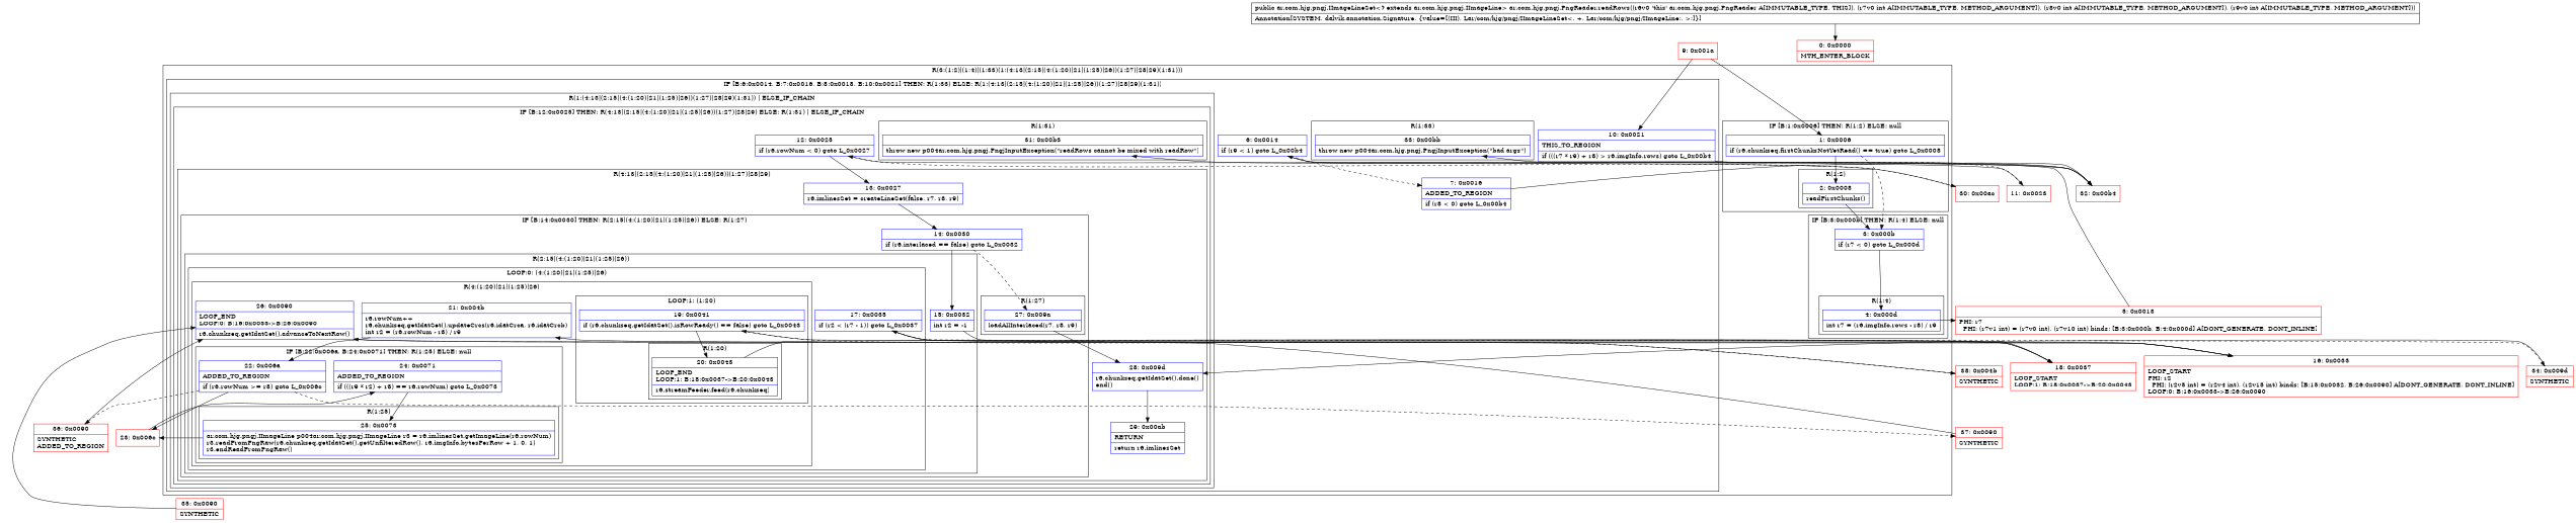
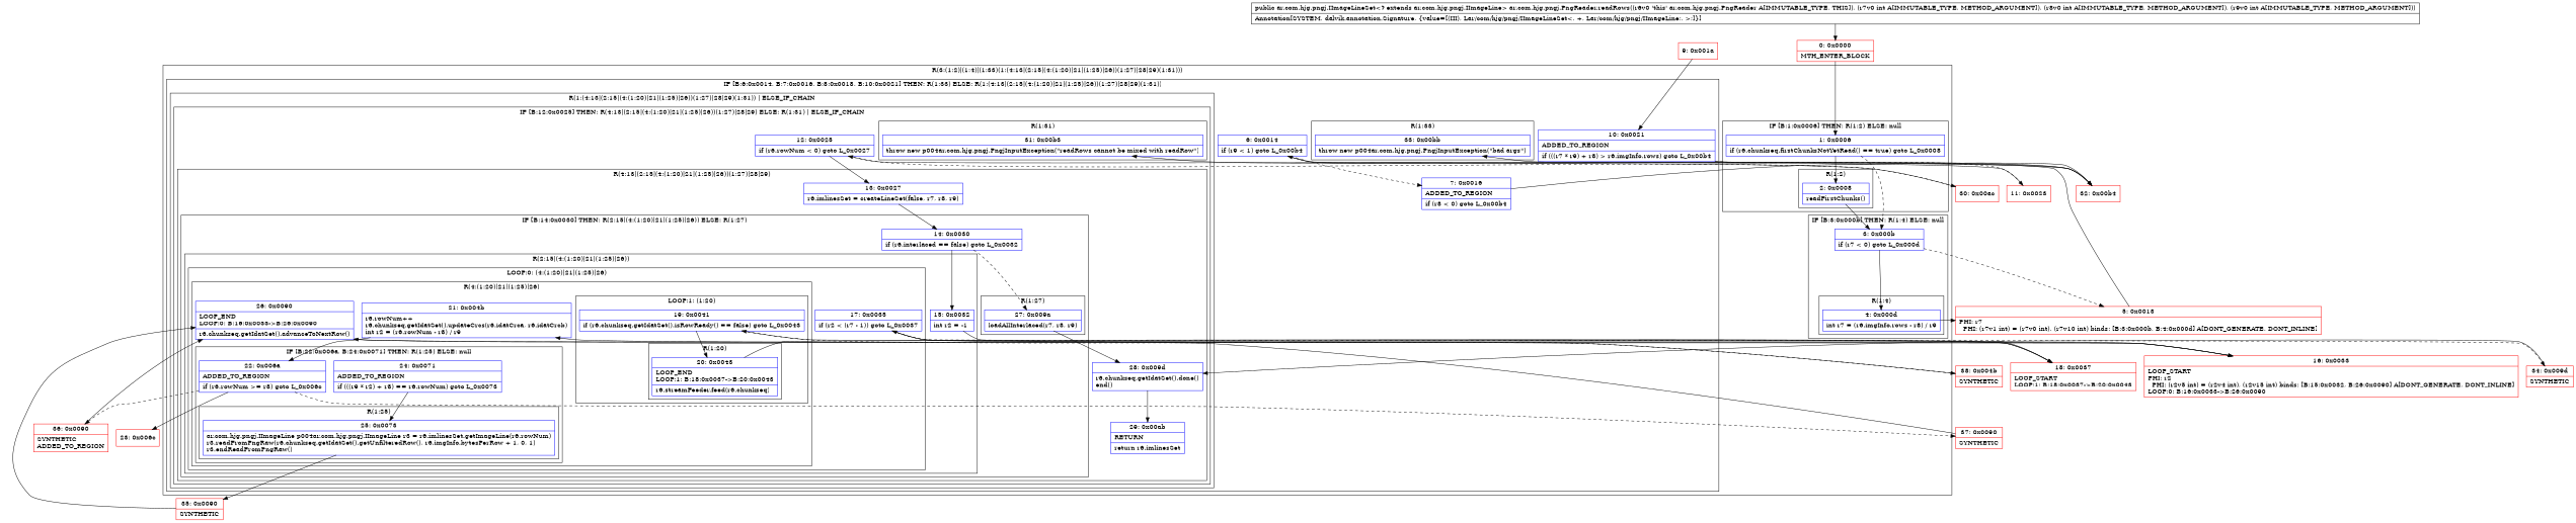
  digraph {
    node [color=blue shape=record]
    n1 [label="{2\:\ 0x0008|readFirstChunks()\l}"]
    n2 [label="{1\:\ 0x0006|if (r6.chunkseq.firstChunksNotYetRead() == true) goto L_0x0008\l}"]
    n3 [label="{4\:\ 0x000d|int r7 = (r6.imgInfo.rows \- r8) \/ r9\l}"]
    n4 [label="{3\:\ 0x000b|if (r7 \< 0) goto L_0x000d\l}"]
    n5 [label="{33\:\ 0x00bb|throw new p004ar.com.hjg.pngj.PngjInputException(\"bad args\")\l}"]
    n6 [label="{20\:\ 0x0043|LOOP_END\lLOOP:1: B:18:0x0037\-\>B:20:0x0043\l|r6.streamFeeder.feed(r6.chunkseq)\l}"]
    n7 [label="{19\:\ 0x0041|if (r6.chunkseq.getIdatSet().isRowReady() == false) goto L_0x0043\l}"]
    n8 [label="{25\:\ 0x0073|ar.com.hjg.pngj.IImageLine p004ar.com.hjg.pngj.IImageLine r3 = r6.imlinesSet.getImageLine(r6.rowNum)\lr3.readFromPngRaw(r6.chunkseq.getIdatSet().getUnfilteredRow(), r6.imgInfo.bytesPerRow + 1, 0, 1)\lr3.endReadFromPngRaw()\l}"]
    n9 [label="{22\:\ 0x006a|ADDED_TO_REGION\l|if (r6.rowNum \>= r8) goto L_0x006c\l}"]
    n10 [label="{24\:\ 0x0071|ADDED_TO_REGION\l|if (((r9 * r2) + r8) == r6.rowNum) goto L_0x0073\l}"]
    n11 [label="{21\:\ 0x004b|r6.rowNum++\lr6.chunkseq.getIdatSet().updateCrcs(r6.idatCrca, r6.idatCrcb)\lint r2 = (r6.rowNum \- r8) \/ r9\l}"]
    n12 [label="{26\:\ 0x0090|LOOP_END\lLOOP:0: B:16:0x0033\-\>B:26:0x0090\l|r6.chunkseq.getIdatSet().advanceToNextRow()\l}"]
    n13 [label="{17\:\ 0x0035|if (r2 \< (r7 \- 1)) goto L_0x0037\l}"]
    n14 [label="{15\:\ 0x0032|int r2 = \-1\l}"]
    n15 [label="{27\:\ 0x009a|loadAllInterlaced(r7, r8, r9)\l}"]
    n16 [label="{14\:\ 0x0030|if (r6.interlaced == false) goto L_0x0032\l}"]
    n17 [label="{13\:\ 0x0027|r6.imlinesSet = createLineSet(false, r7, r8, r9)\l}"]
    n18 [label="{28\:\ 0x009d|r6.chunkseq.getIdatSet().done()\lend()\l}"]
    n19 [label="{29\:\ 0x00ab|RETURN\l|return r6.imlinesSet\l}"]
    n20 [label="{31\:\ 0x00b3|throw new p004ar.com.hjg.pngj.PngjInputException(\"readRows cannot be mixed with readRow\")\l}"]
    n21 [label="{12\:\ 0x0025|if (r6.rowNum \< 0) goto L_0x0027\l}"]
    n22 [label="{6\:\ 0x0014|if (r9 \< 1) goto L_0x00b4\l}"]
    n23 [label="{7\:\ 0x0016|ADDED_TO_REGION\l|if (r8 \< 0) goto L_0x00b4\l}"]
-   n24 [label="{10\:\ 0x0021|THIS_TO_REGION\l|if (((r7 * r9) + r8) \> r6.imgInfo.rows) goto L_0x00b4\l}"]
+   n24 [label="{10\:\ 0x0021|ADDED_TO_REGION\l|if (((r7 * r9) + r8) \> r6.imgInfo.rows) goto L_0x00b4\l}"]
    n25 [color=red label="{5\:\ 0x0013|PHI: r7 \l  PHI: (r7v1 int) = (r7v0 int), (r7v10 int) binds: [B:3:0x000b, B:4:0x000d] A[DONT_GENERATE, DONT_INLINE]\l}"]
    n26 [color=red label="{18\:\ 0x0037|LOOP_START\lLOOP:1: B:18:0x0037\-\>B:20:0x0043\l}"]
    n27 [color=red label="{38\:\ 0x004b|SYNTHETIC\l}"]
    n28 [color=red label="{35\:\ 0x0090|SYNTHETIC\l}"]
    n29 [color=red label="{23\:\ 0x006c}"]
    n30 [color=red label="{36\:\ 0x0090|SYNTHETIC\lADDED_TO_REGION\l}"]
    n31 [color=red label="{37\:\ 0x0090|SYNTHETIC\l}"]
    n32 [color=red label="{16\:\ 0x0033|LOOP_START\lPHI: r2 \l  PHI: (r2v5 int) = (r2v4 int), (r2v15 int) binds: [B:15:0x0032, B:26:0x0090] A[DONT_GENERATE, DONT_INLINE]\lLOOP:0: B:16:0x0033\-\>B:26:0x0090\l}"]
    n33 [color=red label="{34\:\ 0x009d|SYNTHETIC\l}"]
    n34 [color=red label="{30\:\ 0x00ac}"]
    n35 [color=red label="{32\:\ 0x00b4}"]
    n36 [color=red label="{11\:\ 0x0023}"]
    n37 [color=red label="{9\:\ 0x001a}"]
    n38 [color=red label="{0\:\ 0x0000|MTH_ENTER_BLOCK\l}"]
    n39 [label="{public ar.com.hjg.pngj.IImageLineSet\<? extends ar.com.hjg.pngj.IImageLine\> ar.com.hjg.pngj.PngReader.readRows((r6v0 'this' ar.com.hjg.pngj.PngReader A[IMMUTABLE_TYPE, THIS]), (r7v0 int A[IMMUTABLE_TYPE, METHOD_ARGUMENT]), (r8v0 int A[IMMUTABLE_TYPE, METHOD_ARGUMENT]), (r9v0 int A[IMMUTABLE_TYPE, METHOD_ARGUMENT]))  | Annotation[SYSTEM, dalvik.annotation.Signature, \{value=[(III), Lar\/com\/hjg\/pngj\/IImageLineSet\<, +, Lar\/com\/hjg\/pngj\/IImageLine;, \>;]\}]\l}" color=""]
    subgraph cluster_1 {
      label="R(3:(1:2)|(1:4)|(1:33)(1:(4:13|(2:15|(4:(1:20)|21|(1:25)|26))(1:27)|28|29)(1:31)))"
      subgraph cluster_2 {
        label="IF [B:1:0x0006] THEN: R(1:2) ELSE: null"
        n2
        subgraph cluster_3 {
          label="R(1:2)"
          n1
        }
      }
      subgraph cluster_4 {
        label="IF [B:3:0x000b] THEN: R(1:4) ELSE: null"
        n4
        subgraph cluster_5 {
          label="R(1:4)"
          n3
        }
      }
      subgraph cluster_6 {
        label="IF [B:6:0x0014, B:7:0x0016, B:8:0x0018, B:10:0x0021] THEN: R(1:33) ELSE: R(1:(4:13|(2:15|(4:(1:20)|21|(1:25)|26))(1:27)|28|29)(1:31))"
        n22
        n23
        n24
        subgraph cluster_7 {
          label="R(1:33)"
          n5
        }
        subgraph cluster_8 {
          label="R(1:(4:13|(2:15|(4:(1:20)|21|(1:25)|26))(1:27)|28|29)(1:31)) | ELSE_IF_CHAIN\l"
          subgraph cluster_9 {
            label="IF [B:12:0x0025] THEN: R(4:13|(2:15|(4:(1:20)|21|(1:25)|26))(1:27)|28|29) ELSE: R(1:31) | ELSE_IF_CHAIN\l"
            n21
            subgraph cluster_10 {
              label="R(4:13|(2:15|(4:(1:20)|21|(1:25)|26))(1:27)|28|29)"
              n17
              n18
              n19
              subgraph cluster_11 {
                label="IF [B:14:0x0030] THEN: R(2:15|(4:(1:20)|21|(1:25)|26)) ELSE: R(1:27)"
                n16
                subgraph cluster_12 {
                  label="R(2:15|(4:(1:20)|21|(1:25)|26))"
                  n14
                  subgraph cluster_13 {
                    label="LOOP:0: (4:(1:20)|21|(1:25)|26)"
                    n13
                    subgraph cluster_14 {
                      label="R(4:(1:20)|21|(1:25)|26)"
                      n11
                      n12
                      subgraph cluster_15 {
                        label="LOOP:1: (1:20)"
                        n7
                        subgraph cluster_16 {
                          label="R(1:20)"
                          n6
                        }
                      }
                      subgraph cluster_17 {
                        label="IF [B:22:0x006a, B:24:0x0071] THEN: R(1:25) ELSE: null"
                        n9
                        n10
                        subgraph cluster_18 {
                          label="R(1:25)"
                          n8
                        }
                      }
                    }
                  }
                }
                subgraph cluster_19 {
                  label="R(1:27)"
                  n15
                }
              }
            }
            subgraph cluster_20 {
              label="R(1:31)"
              n20
            }
          }
        }
      }
    }
    n1 -> n4
    n2 -> n1
    n2 -> n4 [style=dashed]
    n3 -> n25
    n4 -> n3
+   n4 -> n25 [style=dashed]
    n6 -> n26
    n7 -> n6
    n7 -> n27 [style=dashed]
-   n8 -> n29
+   n8 -> n28
    n9 -> n29
    n9 -> n30 [style=dashed]
    n9 -> n31 [style=dashed]
    n10 -> n8
    n11 -> n9
    n12 -> n32
    n13 -> n26
    n13 -> n33 [style=dashed]
    n14 -> n32
    n15 -> n18
    n16 -> n14
    n16 -> n15 [style=dashed]
    n17 -> n16
    n18 -> n19
    n21 -> n17
    n21 -> n34 [style=dashed]
    n22 -> n23 [style=dashed]
    n22 -> n35
    n23 -> n35
    n24 -> n35
    n24 -> n36 [style=dashed]
    n25 -> n22
    n26 -> n7
    n27 -> n11
    n28 -> n12
-   n29 -> n10
    n30 -> n12
    n31 -> n12
    n32 -> n13
    n33 -> n18
    n34 -> n20
    n35 -> n5
    n36 -> n21
    n37 -> n24
-   n37 -> n2
+   n38 -> n2
    n39 -> n38
  }
